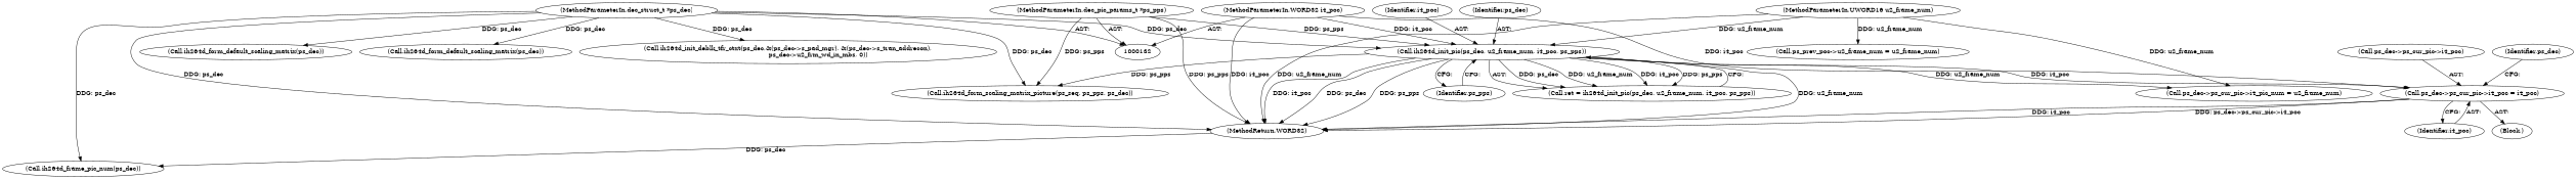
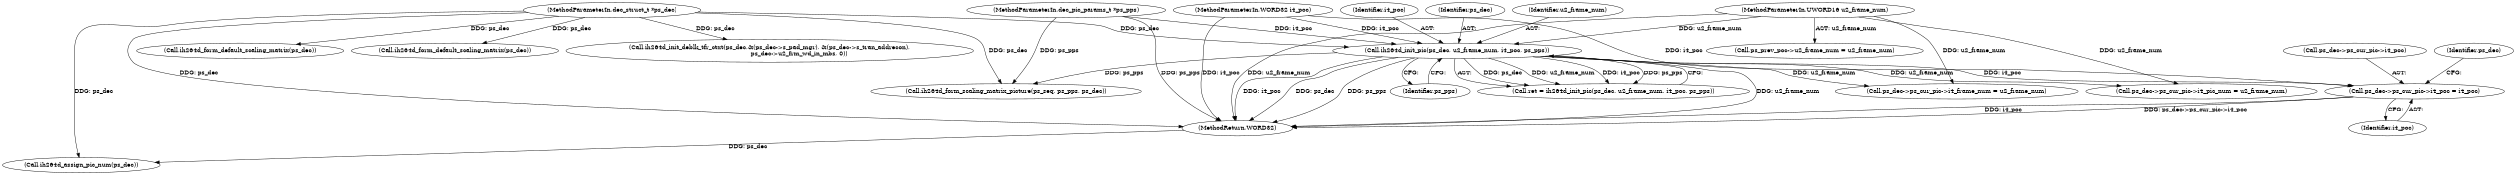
  digraph {
    n1 [label="(Call,ps_dec->ps_cur_pic->i4_poc = i4_poc)"]
    n2 [label="(Identifier,i4_poc)"]
    n3 [label="(MethodReturn,WORD32)"]
-   n4 [label="(Block,)"]
-   n5 [label="(Call,ih264d_frame_pic_num(ps_dec))"]
+   n5 [label="(Call,ih264d_assign_pic_num(ps_dec))"]
    n6 [label="(Call,ih264d_init_pic(ps_dec, u2_frame_num, i4_poc, ps_pps))"]
    n7 [label="(Call,ih264d_form_scaling_matrix_picture(ps_seq, ps_pps, ps_dec))"]
+   n8 [label="(Call,ps_dec->ps_cur_pic->i4_frame_num = u2_frame_num)"]
    n9 [label="(Call,ps_dec->ps_cur_pic->i4_pic_num = u2_frame_num)"]
    n10 [label="(Call,ret = ih264d_init_pic(ps_dec, u2_frame_num, i4_poc, ps_pps))"]
    n11 [label="(Identifier,ps_pps)"]
    n12 [label="(MethodParameterIn,dec_struct_t *ps_dec)"]
    n13 [label="(Call,ih264d_form_default_scaling_matrix(ps_dec))"]
    n14 [label="(Call,ih264d_form_default_scaling_matrix(ps_dec))"]
    n15 [label="(Call,ih264d_init_deblk_tfr_ctxt(ps_dec,&(ps_dec->s_pad_mgr), &(ps_dec->s_tran_addrecon),\n                               ps_dec->u2_frm_wd_in_mbs, 0))"]
-   1000132
    n17 [label="(MethodParameterIn,UWORD16 u2_frame_num)"]
    n18 [label="(Call,ps_prev_poc->u2_frame_num = u2_frame_num)"]
    n19 [label="(MethodParameterIn,WORD32 i4_poc)"]
    n20 [label="(MethodParameterIn,dec_pic_params_t *ps_pps)"]
    n21 [label="(Identifier,i4_poc)"]
    n22 [label="(Identifier,ps_dec)"]
+   n23 [label="(Identifier,u2_frame_num)"]
    n24 [label="(Call,ps_dec->ps_cur_pic->i4_poc)"]
    n25 [label="(Identifier,ps_dec)"]
    n1 -> n2 [label="CFG: "]
    n1 -> n3 [label="DDG: ps_dec->ps_cur_pic->i4_poc"]
    n1 -> n3 [label="DDG: i4_poc"]
-   n1 -> n4 [label="AST: "]
    n2 -> n1 [label="AST: "]
    n3 -> n5 [label="DDG: ps_dec"]
    n6 -> n1 [label="DDG: i4_poc"]
    n6 -> n3 [label="DDG: u2_frame_num"]
    n6 -> n3 [label="DDG: i4_poc"]
    n6 -> n3 [label="DDG: ps_dec"]
    n6 -> n3 [label="DDG: ps_pps"]
    n6 -> n7 [label="DDG: ps_pps"]
+   n6 -> n8 [label="DDG: u2_frame_num"]
    n6 -> n9 [label="DDG: u2_frame_num"]
    n6 -> n10 [label="AST: "]
    n6 -> n10 [label="DDG: ps_dec"]
    n6 -> n10 [label="DDG: u2_frame_num"]
    n6 -> n10 [label="DDG: i4_poc"]
    n6 -> n10 [label="DDG: ps_pps"]
    n6 -> n11 [label="CFG: "]
    n10 -> n6 [label="CFG: "]
    n11 -> n6 [label="CFG: "]
    n12 -> n3 [label="DDG: ps_dec"]
    n12 -> n5 [label="DDG: ps_dec"]
    n12 -> n6 [label="DDG: ps_dec"]
    n12 -> n7 [label="DDG: ps_dec"]
    n12 -> n13 [label="DDG: ps_dec"]
    n12 -> n14 [label="DDG: ps_dec"]
    n12 -> n15 [label="DDG: ps_dec"]
-   n12 -> 1000132 [label="AST: "]
    n17 -> n3 [label="DDG: u2_frame_num"]
    n17 -> n6 [label="DDG: u2_frame_num"]
+   n17 -> n8 [label="DDG: u2_frame_num"]
    n17 -> n9 [label="DDG: u2_frame_num"]
-   n17 -> n18 [label="DDG: u2_frame_num"]
+   n17 -> n18 [label="AST: u2_frame_num"]
    n19 -> n1 [label="DDG: i4_poc"]
    n19 -> n3 [label="DDG: i4_poc"]
    n19 -> n6 [label="DDG: i4_poc"]
-   n19 -> 1000132 [label="AST: "]
    n20 -> n3 [label="DDG: ps_pps"]
-   n20 -> n6 [label="DDG: ps_pps"]
+   n20 -> n6 [label="DDG: i4_poc"]
    n20 -> n7 [label="DDG: ps_pps"]
-   n20 -> 1000132 [label="AST: "]
    n21 -> n6 [label="AST: "]
    n22 -> n6 [label="AST: "]
+   n23 -> n6 [label="AST: "]
    n24 -> n1 [label="AST: "]
    n25 -> n1 [label="CFG: "]
  }
